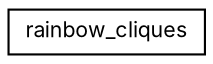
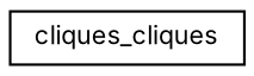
  digraph {
    rankdir=TB
    fontname=Inter
-   n1 [color=black fillcolor=white fontname=Inter fontsize=10 height=0.2 label=rainbow_cliques shape=record style=filled width=0.4]
+   n1 [color=black fillcolor=white fontname=Inter fontsize=10 height=0.2 label=cliques_cliques shape=record style=filled width=0.4]
  }
